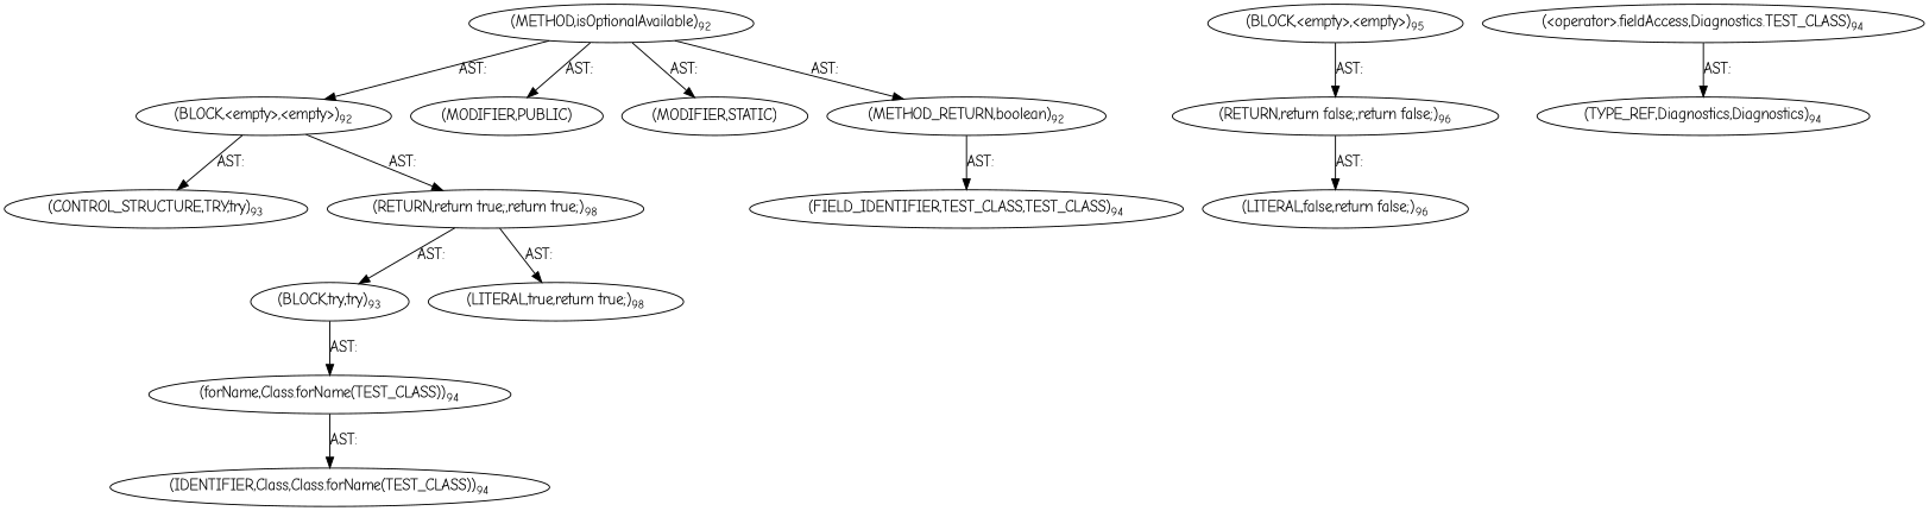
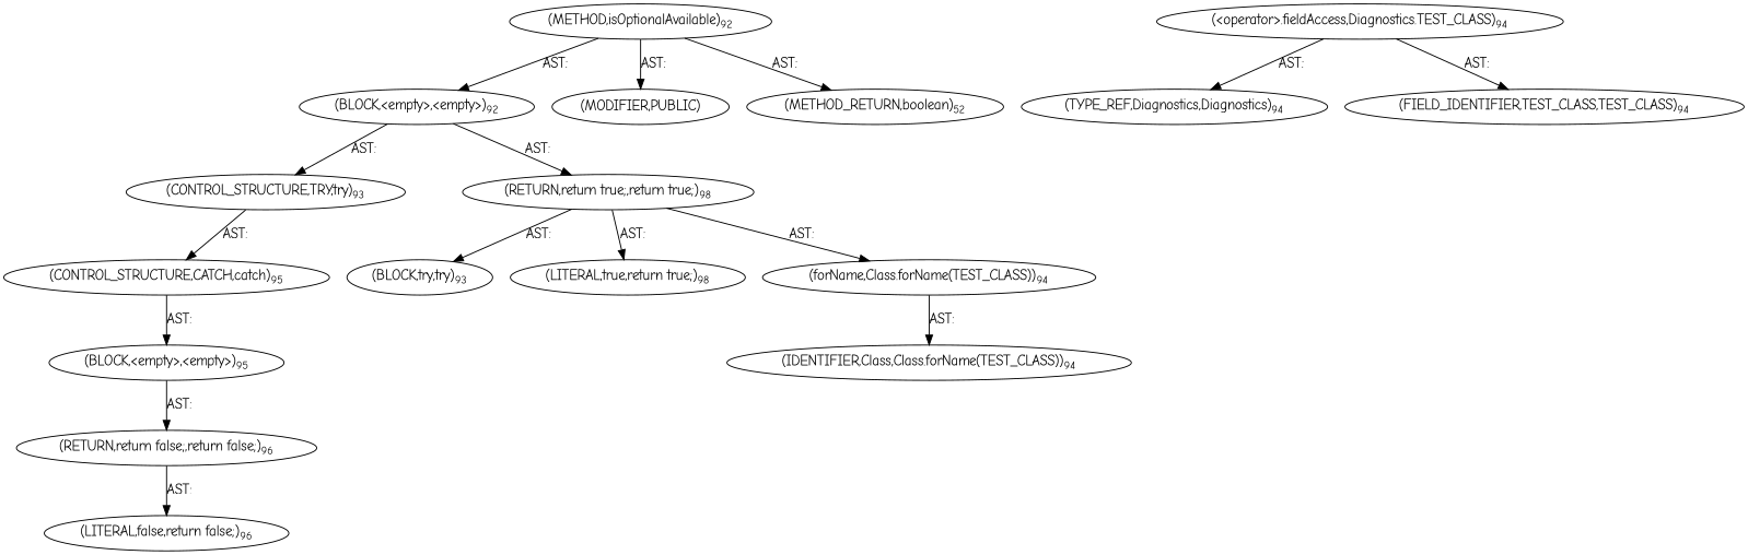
  digraph {
    fontname="Comic Neue"
    node [fontname="Comic Neue"]
    edge [fontname="Comic Neue"]
    n1 [label=<(METHOD,isOptionalAvailable)<SUB>92</SUB>>]
    n2 [label=<(BLOCK,&lt;empty&gt;,&lt;empty&gt;)<SUB>92</SUB>>]
    n3 [label=<(MODIFIER,PUBLIC)>]
-   n4 [label=<(MODIFIER,STATIC)>]
-   n5 [label=<(METHOD_RETURN,boolean)<SUB>92</SUB>>]
+   n5 [label=<(METHOD_RETURN,boolean)<SUB>52</SUB>>]
    n6 [label=<(CONTROL_STRUCTURE,TRY,try)<SUB>93</SUB>>]
    n7 [label=<(RETURN,return true;,return true;)<SUB>98</SUB>>]
+   n8 [label=<(CONTROL_STRUCTURE,CATCH,catch)<SUB>95</SUB>>]
    n9 [label=<(BLOCK,try,try)<SUB>93</SUB>>]
    n10 [label=<(LITERAL,true,return true;)<SUB>98</SUB>>]
    n11 [label=<(forName,Class.forName(TEST_CLASS))<SUB>94</SUB>>]
    n12 [label=<(BLOCK,&lt;empty&gt;,&lt;empty&gt;)<SUB>95</SUB>>]
    n13 [label=<(IDENTIFIER,Class,Class.forName(TEST_CLASS))<SUB>94</SUB>>]
    n14 [label=<(&lt;operator&gt;.fieldAccess,Diagnostics.TEST_CLASS)<SUB>94</SUB>>]
    n15 [label=<(TYPE_REF,Diagnostics,Diagnostics)<SUB>94</SUB>>]
    n16 [label=<(FIELD_IDENTIFIER,TEST_CLASS,TEST_CLASS)<SUB>94</SUB>>]
    n17 [label=<(RETURN,return false;,return false;)<SUB>96</SUB>>]
    n18 [label=<(LITERAL,false,return false;)<SUB>96</SUB>>]
    n1 -> n2 [label="AST: "]
    n1 -> n3 [label="AST: "]
-   n1 -> n4 [label="AST: "]
    n1 -> n5 [label="AST: "]
    n2 -> n6 [label="AST: "]
    n2 -> n7 [label="AST: "]
+   n6 -> n8 [label="AST: "]
    n7 -> n9 [label="AST: "]
    n7 -> n10 [label="AST: "]
-   n9 -> n11 [label="AST: "]
+   n8 -> n12 [label="AST: "]
+   n7 -> n11 [label="AST: "]
    n11 -> n13 [label="AST: "]
    n12 -> n17 [label="AST: "]
    n14 -> n15 [label="AST: "]
-   n5 -> n16 [label="AST: "]
+   n14 -> n16 [label="AST: "]
    n17 -> n18 [label="AST: "]
  }
